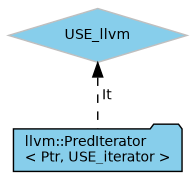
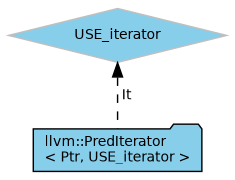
  digraph {
    node [fillcolor=skyblue fontname=Helvetica fontsize=10 style=filled]
    n1 [color=black fontcolor=black height=0.2 label="llvm::PredIterator\l\< Ptr, USE_iterator \>" shape=folder width=0.4]
-   n2 [color=grey75 height=0.2 label=USE_llvm shape=diamond width=0.4]
+   n2 [color=grey75 height=0.2 label=USE_iterator shape=diamond width=0.4]
    n2 -> n1 [color=black dir=back fontname=Helvetica fontsize=10 label=" It" labelfontname=Helvetica labelfontsize=10 style=dashed]
  }
